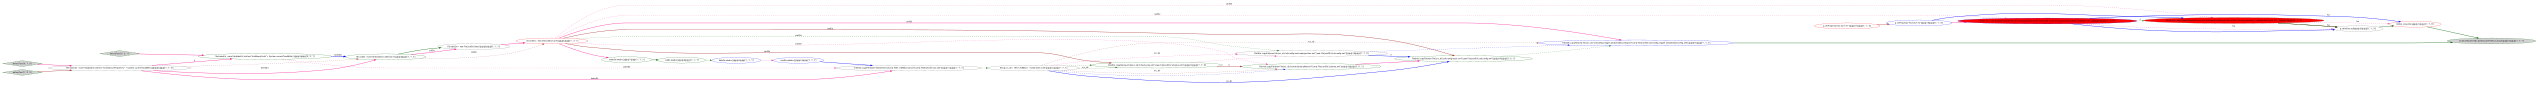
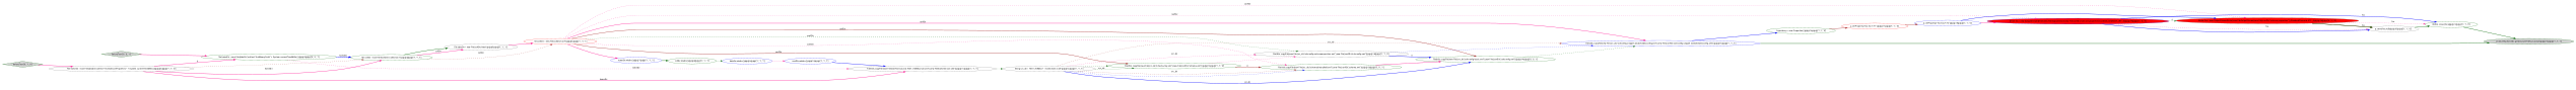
  digraph {
    fontname="Roboto Condensed"
    rankdir=LR
    node [color=darkgreen fillcolor=white fontname="Roboto Condensed" shape=ellipse style=filled]
    edge [color=deeppink fontname="Roboto Condensed" style=bold]
    n1 [color=blue label="FileUtils.copyFile(new File(src_dir,\"solrconfig.snippet.randomindexconfig.xml\"),new File(confDir,\"solrconfig.snippet.randomindexconfig.xml\"))@@@15@@@['1', '1', '1']"]
    n2 [fillcolor=lightgray label="createJetty(homeDir.getAbsolutePath(),null,null)@@@16@@@['1', '1', '1']"]
+   n3 [label="Properties p = new Properties()@@@16@@@['1', '1', '0']"]
    n4 [color=red label="p.setProperty(\"foo.foo1\",\"f1\")@@@17@@@['1', '1', '0']"]
    n5 [color=gray40 label="p.store(fos,null)@@@20@@@['1', '1', '0']"]
-   n6 [color=red label="IOUtils.close(fos)@@@21@@@['1', '1', '0']"]
+   n6 [label="IOUtils.close(fos)@@@21@@@['1', '1', '0']"]
    n7 [color=gray40 label="File homeDir = new File(dataDir,\"solrtest-TestSolrCoreProperties-\" + System.currentTimeMillis())@@@3@@@['1', '1', '0']"]
    n8 [color=gray40 label="FileUtils.copyFile(new File(SolrTestCaseJ4.TEST_HOME(),\"solr.xml\"),new File(homeDir,\"solr.xml\"))@@@11@@@['1', '1', '1']"]
    n9 [label="File collDir = new File(homeDir,\"collection1\")@@@4@@@['1', '1', '1']"]
    n10 [label="File homeDir = new File(dataDir,\"solrtest-TestBinaryField-\" + System.currentTimeMillis())@@@3@@@['0', '0', '1']"]
    n11 [color=gray40 label="String src_dir = TEST_HOME() + \"/collection1/conf\"@@@12@@@['1', '1', '1']"]
    n12 [color=gray40 label="File dataDir = new File(collDir,\"data\")@@@5@@@['1', '1', '1']"]
    n13 [color=red label="File confDir = new File(collDir,\"conf\")@@@6@@@['1', '1', '1']"]
-   n14 [label="homeDir.mkdirs()@@@7@@@['1', '1', '1']"]
+   n14 [color=blue label="homeDir.mkdirs()@@@7@@@['1', '1', '1']"]
    n15 [label="collDir.mkdirs()@@@8@@@['1', '1', '1']"]
    n16 [color=blue label="dataDir.mkdirs()@@@9@@@['1', '1', '1']"]
    n17 [color=blue label="confDir.mkdirs()@@@10@@@['1', '1', '1']"]
    n18 [fillcolor=lightgray label="beforeTest['0', '1', '0']" shape=diamond]
    n19 [label="FileUtils.copyFile(new File(src_dir,\"schema-binaryfield.xml\"),new File(confDir,\"schema.xml\"))@@@13@@@['0', '0', '1']"]
    n20 [label="FileUtils.copyFile(new File(src_dir,\"solrconfig-basic.xml\"),new File(confDir,\"solrconfig.xml\"))@@@14@@@['0', '0', '1']"]
    n21 [color=gray40 label="FileUtils.copyFile(new File(src_dir,\"solrconfig-solcoreproperties.xml\"),new File(confDir,\"solrconfig.xml\"))@@@14@@@['1', '1', '0']"]
    n22 [label="FileUtils.copyFile(new File(src_dir,\"schema-tiny.xml\"),new File(confDir,\"schema.xml\"))@@@13@@@['1', '1', '0']"]
    n23 [color=gray40 fillcolor=red label="Writer fos = new OutputStreamWriter(new FileOutputStream(new File(confDir,\"solrcore.properties\")),StandardCharsets.UTF_8)@@@19@@@['0', '1', '0']"]
    n24 [color=blue fillcolor=red label="Writer fos = new OutputStreamWriter(new FileOutputStream(new File(confDir,\"solrcore.properties\")),IOUtils.CHARSET_UTF_8)@@@19@@@['1', '0', '0']"]
    n25 [color=blue label="p.setProperty(\"foo.foo2\",\"f2\")@@@18@@@['1', '1', '0']"]
-   n26 [fillcolor=lightgray label="beforeTest['1', '0', '0']" shape=diamond]
    n27 [fillcolor=lightgray label="beforeTest['0', '0', '1']" shape=diamond]
    n1 -> n2 [color=darkgreen]
+   n1 -> n3 [color=blue]
+   n3 -> n4 [color=brown]
    n4 -> n25 [color=brown]
    n5 -> n6 [color=darkgreen]
    n6 -> n2 [color=darkgreen]
    n7 -> n8 [label=homeDir]
    n7 -> n9 [color=brown style=dashed]
    n7 -> n9 [label=homeDir]
    n7 -> n10 [label=0]
    n8 -> n11 [color=darkgreen style=dashed]
    n9 -> n12 [color=darkgreen]
    n9 -> n12 [label=collDir]
    n9 -> n13 [color=brown label=collDir style=dashed]
    n10 -> n8 [label=homeDir style=dashed]
    n10 -> n9 [color=blue style=dashed]
    n10 -> n9 [color=blue label=homeDir]
    n11 -> n1 [color=brown label=src_dir style=dashed]
    n11 -> n19 [color=brown label=src_dir style=dashed]
    n11 -> n19 [color=blue style=dashed]
    n11 -> n20 [color=blue label=src_dir]
    n11 -> n21 [label=src_dir style=dashed]
    n11 -> n22 [color=darkgreen style=dashed]
    n11 -> n22 [color=darkgreen label=src_dir style=dashed]
    n12 -> n13
    n13 -> n1 [label=confDir]
    n13 -> n14
    n13 -> n19 [label=confDir style=dashed]
    n13 -> n20 [color=brown label=confDir]
    n13 -> n21 [color=darkgreen label=confDir style=dashed]
    n13 -> n22 [color=brown label=confDir]
    n13 -> n23 [label=confDir style=dashed]
    n13 -> n24 [label=confDir style=dashed]
    n14 -> n15 [color=darkgreen]
    n15 -> n16 [color=darkgreen style=dashed]
    n16 -> n17 [style=dashed]
    n17 -> n8 [color=blue]
    n18 -> n7
    n19 -> n20
    n20 -> n1 [color=darkgreen style=dashed]
    n21 -> n1 [color=blue style=dashed]
    n21 -> n20 [color=blue label=0]
    n22 -> n19 [color=brown label=0]
    n22 -> n21 [style=dashed]
    n23 -> n5 [color=brown]
    n23 -> n5 [color=darkgreen label=fos]
    n23 -> n6 [label=fos style=dashed]
    n24 -> n5 [label=fos style=dashed]
    n24 -> n5 [color=blue]
    n24 -> n6 [color=blue label=fos]
    n24 -> n23 [color=darkgreen label=0 style=dashed]
    n25 -> n23 [color=blue]
    n25 -> n24
-   n26 -> n7 [color=brown]
    n27 -> n10
  }
